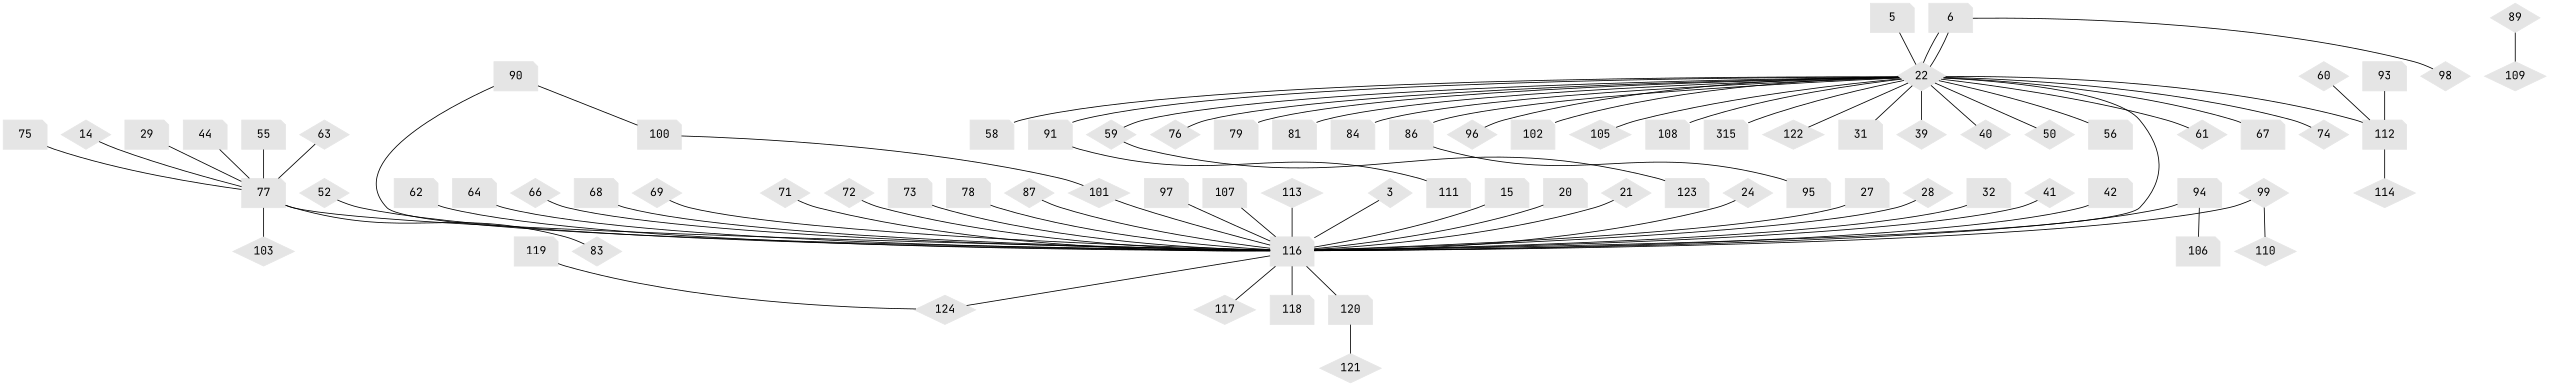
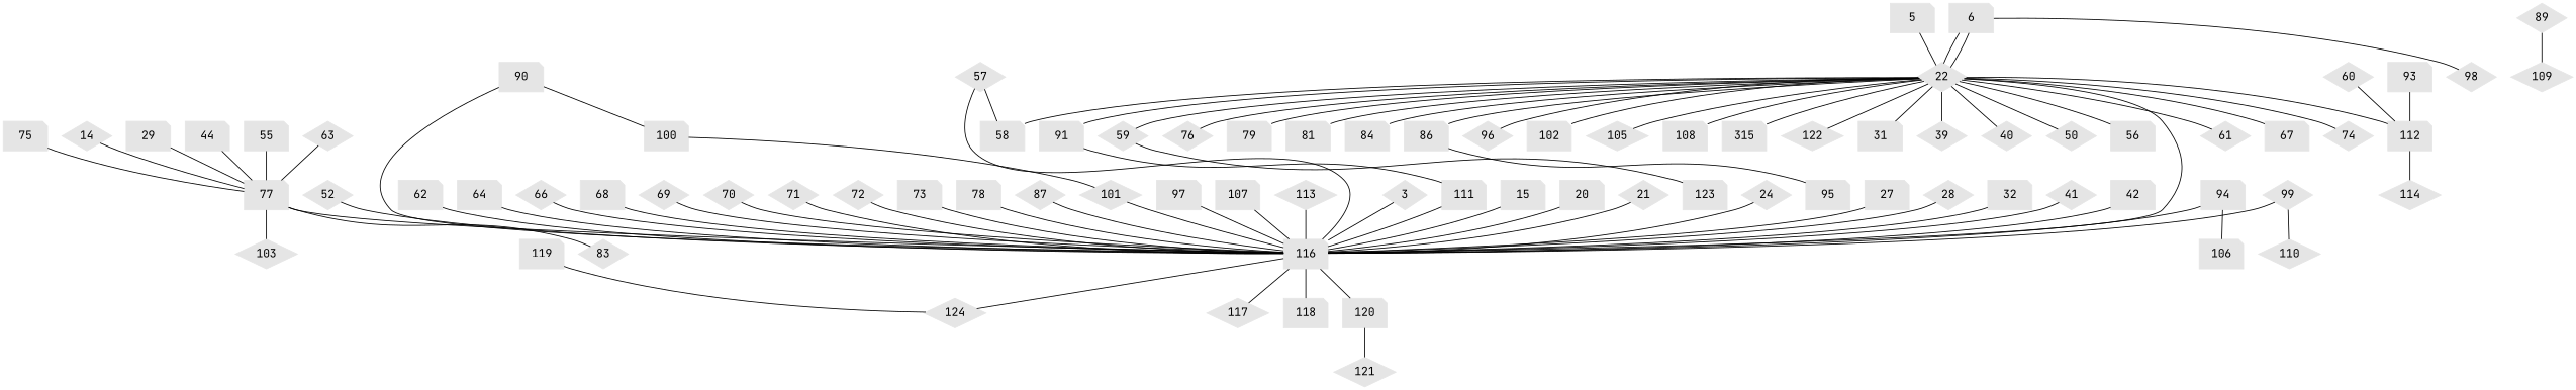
  graph {
    fontname="JetBrains Mono"
    node [color=gray90 fontname="JetBrains Mono" shape=note style=filled]
    edge [fontname="JetBrains Mono"]
    116 [super="+37+104+92"]
    117 [shape=diamond]
    118
    120
    124 [shape=diamond super="+51"]
    3 [shape=diamond]
    22 [shape=diamond super="+4"]
    31
    39 [shape=diamond]
    40 [shape=diamond]
    50 [shape=diamond]
    56
    58
    59 [shape=diamond]
    61 [shape=diamond]
    67
    74 [shape=diamond super="+49"]
    76 [shape=diamond]
    79
    81
    84
    86 [super="+54+82"]
    91
    96 [shape=diamond super="+53"]
    102
    105 [shape=diamond]
    108
    112 [super="+43+47"]
    n29 [label=315]
    122 [shape=diamond]
    5
    6
    98 [shape=diamond]
    77 [super="+2"]
    83 [shape=diamond]
    103 [shape=diamond]
    14 [shape=diamond]
    n38 [label=15]
    20
    21 [shape=diamond]
    123
    95
    111
    114 [shape=diamond]
    24 [shape=diamond]
    27
    28 [shape=diamond]
    29
    32
    41 [shape=diamond]
    42
    44 [super="+26"]
    52 [shape=diamond]
    55
+   57 [shape=diamond]
    60 [shape=diamond]
    62
    63 [shape=diamond]
    64 [super="+12"]
    66 [shape=diamond]
    68 [super="+34"]
    69 [shape=diamond super="+23"]
+   70 [shape=diamond]
    71 [shape=diamond]
    72 [shape=diamond]
    73
    75
    78
    87 [shape=diamond]
    89 [shape=diamond]
    109 [shape=diamond]
    90 [super="+45"]
    100
    101 [shape=diamond]
    93
    94
    106
    97
    99 [shape=diamond super="+85"]
    110 [shape=diamond]
    107 [super="+36"]
    113 [shape=diamond]
    121 [shape=diamond]
    119
    116 -- 117
    116 -- 118
    116 -- 120
    116 -- 124
    120 -- 121
    3 -- 116
    22 -- 116 [weight=6]
    22 -- 31
    22 -- 39
    22 -- 40
    22 -- 50
    22 -- 56
    22 -- 58
    22 -- 59
    22 -- 61
    22 -- 67 [weight=2]
    22 -- 74
    22 -- 76
    22 -- 79
    22 -- 81
    22 -- 84
    22 -- 86
    22 -- 91
    22 -- 96
    22 -- 102
    22 -- 105
    22 -- 108
    22 -- 112
    22 -- n29
    22 -- 122
    59 -- 123
    86 -- 95
    91 -- 111
    112 -- 114
    5 -- 22 [weight=2]
    6 -- 22 [weight=2]
    6 -- 22
    6 -- 98
    77 -- 116 [weight=2]
    77 -- 83
    77 -- 103
    14 -- 77
    n38 -- 116
    20 -- 116
    21 -- 116
+   111 -- 116
    24 -- 116
    27 -- 116
    28 -- 116
    29 -- 77
    32 -- 116
    41 -- 116
    42 -- 116
    44 -- 77
    52 -- 116
    55 -- 77
+   57 -- 116
+   57 -- 58
    60 -- 112
    62 -- 116
    63 -- 77
    64 -- 116
    66 -- 116
    68 -- 116
    69 -- 116
+   70 -- 116
    71 -- 116
    72 -- 116
    73 -- 116
    75 -- 77
    78 -- 116
    87 -- 116
    89 -- 109
    90 -- 116
    90 -- 100
    100 -- 101
    101 -- 116
    93 -- 112
    94 -- 116
    94 -- 106
    97 -- 116
    99 -- 116
    99 -- 110
    107 -- 116 [weight=2]
    113 -- 116
    119 -- 124
  }
